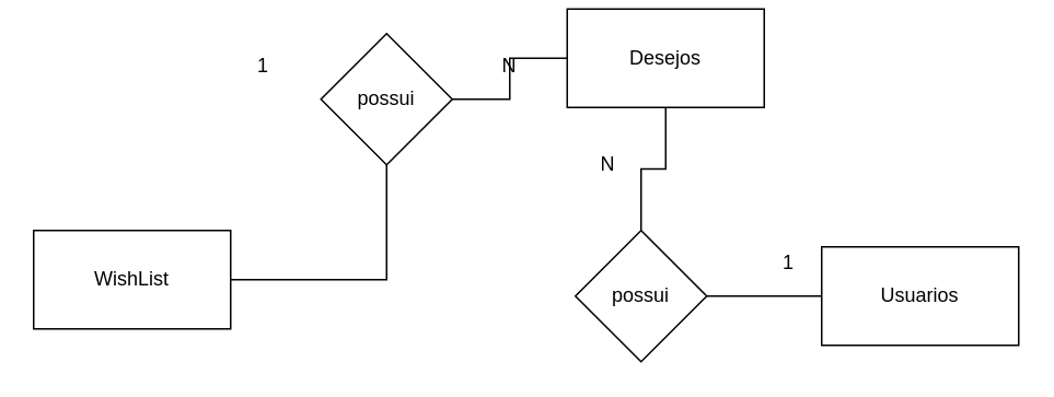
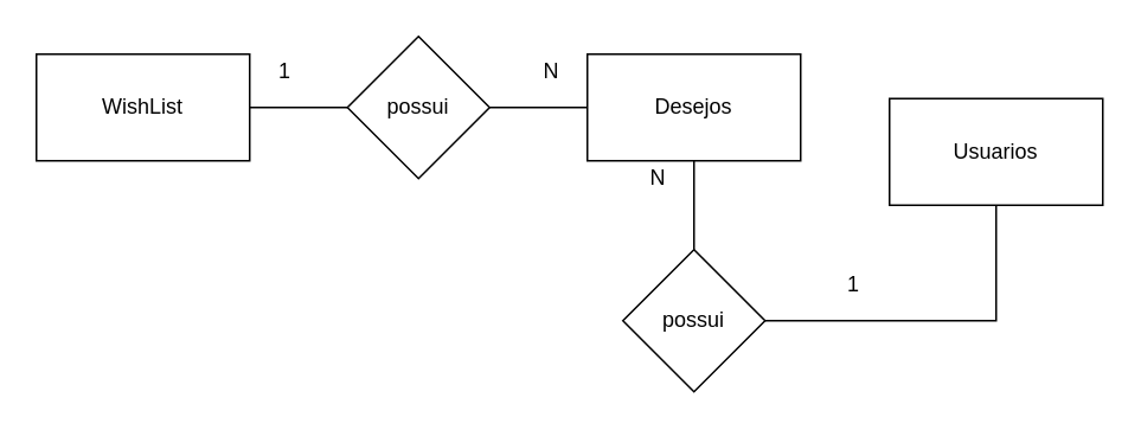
  <mxCell id="0" />
  <mxCell id="1" parent="0" />
  <mxCell id="2" value="" style="edgeStyle=orthogonalEdgeStyle;rounded=0;orthogonalLoop=1;jettySize=auto;html=1;endArrow=none;endFill=0;" edge="1" parent="1" source="3" target="5"><mxGeometry relative="1" as="geometry" /></mxCell>
- <mxCell id="3" value="WishList" style="rounded=0;whiteSpace=wrap;html=1;" vertex="1" parent="1"><mxGeometry x="20" y="140" width="120" height="60" as="geometry" /></mxCell>
+ <mxCell id="3" value="WishList" style="rounded=0;whiteSpace=wrap;html=1;" vertex="1" parent="1"><mxGeometry x="20" y="30" width="120" height="60" as="geometry" /></mxCell>
  <mxCell id="4" value="" style="edgeStyle=orthogonalEdgeStyle;rounded=0;orthogonalLoop=1;jettySize=auto;html=1;endArrow=none;endFill=0;" edge="1" parent="1" source="5" target="7"><mxGeometry relative="1" as="geometry" /></mxCell>
  <mxCell id="5" value="possui" style="rhombus;whiteSpace=wrap;html=1;" vertex="1" parent="1"><mxGeometry x="195" y="20" width="80" height="80" as="geometry" /></mxCell>
  <mxCell id="6" value="" style="edgeStyle=orthogonalEdgeStyle;rounded=0;orthogonalLoop=1;jettySize=auto;html=1;endArrow=none;endFill=0;" edge="1" parent="1" source="7" target="9"><mxGeometry relative="1" as="geometry" /></mxCell>
- <mxCell id="7" value="Desejos" style="rounded=0;whiteSpace=wrap;html=1;" vertex="1" parent="1"><mxGeometry x="345" y="5" width="120" height="60" as="geometry" /></mxCell>
+ <mxCell id="7" value="Desejos" style="rounded=0;whiteSpace=wrap;html=1;" vertex="1" parent="1"><mxGeometry x="330" y="30" width="120" height="60" as="geometry" /></mxCell>
  <mxCell id="8" value="" style="edgeStyle=orthogonalEdgeStyle;rounded=0;orthogonalLoop=1;jettySize=auto;html=1;endArrow=none;endFill=0;" edge="1" parent="1" source="9" target="10"><mxGeometry relative="1" as="geometry" /></mxCell>
  <mxCell id="9" value="possui" style="rhombus;whiteSpace=wrap;html=1;" vertex="1" parent="1"><mxGeometry x="350" y="140" width="80" height="80" as="geometry" /></mxCell>
- <mxCell id="10" value="Usuarios" style="rounded=0;whiteSpace=wrap;html=1;" vertex="1" parent="1"><mxGeometry x="500" y="150" width="120" height="60" as="geometry" /></mxCell>
+ <mxCell id="10" value="Usuarios" style="rounded=0;whiteSpace=wrap;html=1;" vertex="1" parent="1"><mxGeometry x="500" y="55" width="120" height="60" as="geometry" /></mxCell>
  <mxCell id="11" value="1" style="text;html=1;strokeColor=none;fillColor=none;align=center;verticalAlign=middle;whiteSpace=wrap;rounded=0;" vertex="1" parent="1"><mxGeometry x="140" y="30" width="40" height="20" as="geometry" /></mxCell>
  <mxCell id="12" value="N" style="text;html=1;strokeColor=none;fillColor=none;align=center;verticalAlign=middle;whiteSpace=wrap;rounded=0;" vertex="1" parent="1"><mxGeometry x="290" y="30" width="40" height="20" as="geometry" /></mxCell>
  <mxCell id="13" value="N" style="text;html=1;strokeColor=none;fillColor=none;align=center;verticalAlign=middle;whiteSpace=wrap;rounded=0;" vertex="1" parent="1"><mxGeometry x="350" y="90" width="40" height="20" as="geometry" /></mxCell>
  <mxCell id="14" value="1" style="text;html=1;strokeColor=none;fillColor=none;align=center;verticalAlign=middle;whiteSpace=wrap;rounded=0;" vertex="1" parent="1"><mxGeometry x="460" y="150" width="40" height="20" as="geometry" /></mxCell>
